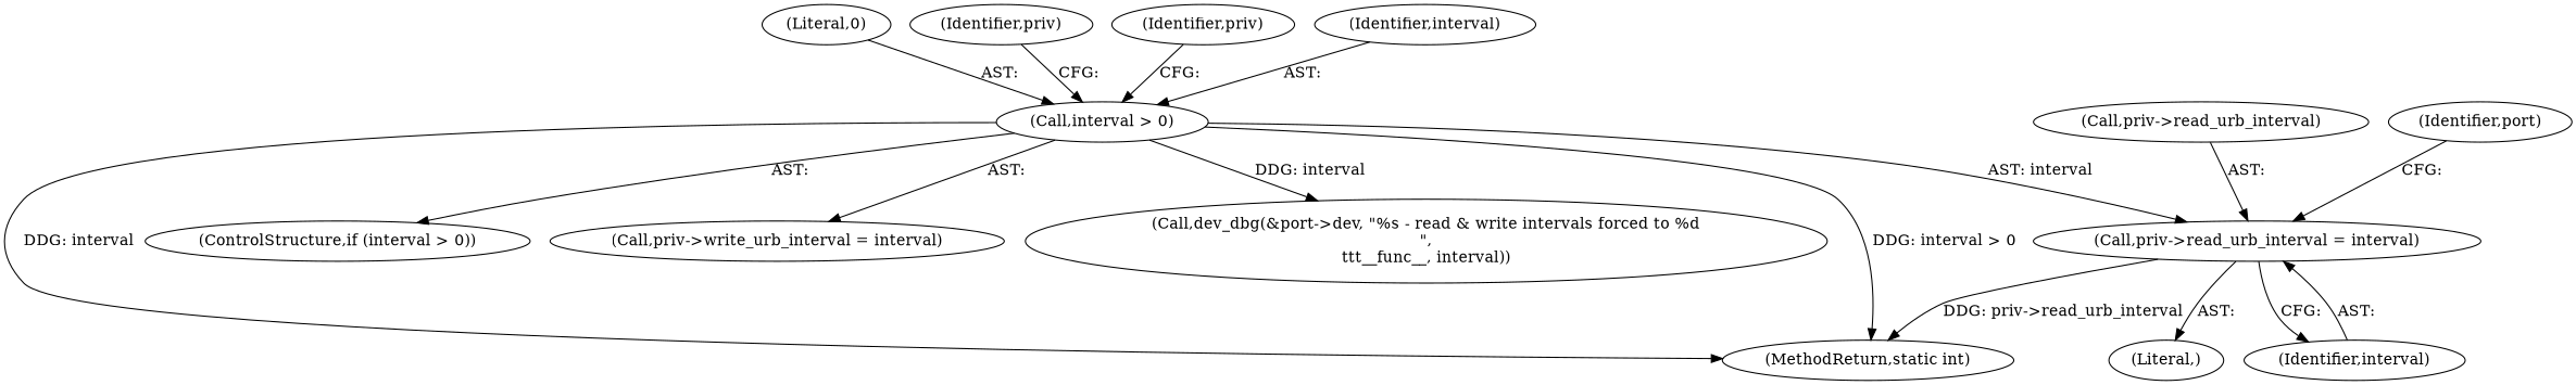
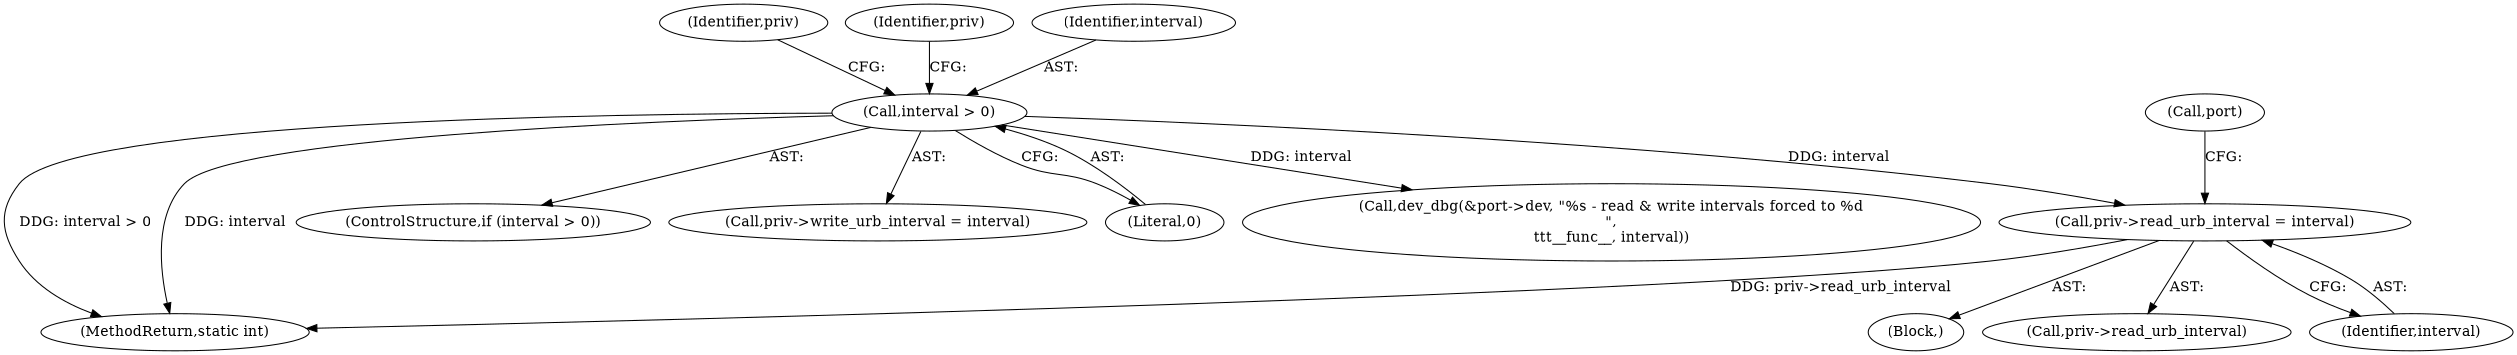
  digraph {
    fontname="DejaVu Serif"
    node [fontname="DejaVu Serif"]
    edge [fontname="DejaVu Serif"]
    n1 [label="(Call,priv->read_urb_interval = interval)"]
    n2 [label="(Identifier,interval)"]
-   n3 [label="(Literal,)"]
+   n3 [label="(Block,)"]
    n4 [label="(MethodReturn,static int)"]
    n5 [label="(Call,interval > 0)"]
    n6 [label="(ControlStructure,if (interval > 0))"]
    n7 [label="(Call,priv->write_urb_interval = interval)"]
    n8 [label="(Literal,0)"]
    n9 [label="(Call,dev_dbg(&port->dev, \"%s - read & write intervals forced to %d\n\",\n\t\t\t__func__, interval))"]
    n10 [label="(Call,priv->read_urb_interval)"]
    n11 [label="(Identifier,priv)"]
    n12 [label="(Identifier,priv)"]
-   n13 [label="(Identifier,port)"]
+   n13 [label="(Call,port)"]
    n14 [label="(Identifier,interval)"]
    n1 -> n2 [label="CFG: "]
    n1 -> n3 [label="AST: "]
    n1 -> n4 [label="DDG: priv->read_urb_interval"]
    n2 -> n1 [label="AST: "]
-   n5 -> n1 [label="AST: interval"]
+   n5 -> n1 [label="DDG: interval"]
    n5 -> n4 [label="DDG: interval > 0"]
    n5 -> n4 [label="DDG: interval"]
    n5 -> n6 [label="AST: "]
    n5 -> n7 [label="AST: "]
+   n5 -> n8 [label="CFG: "]
    n5 -> n9 [label="DDG: interval"]
    n8 -> n5 [label="AST: "]
-   n10 -> n1 [label="AST: "]
+   n1 -> n10 [label="AST: "]
    n11 -> n5 [label="CFG: "]
    n12 -> n5 [label="CFG: "]
    n13 -> n1 [label="CFG: "]
    n14 -> n5 [label="AST: "]
  }
